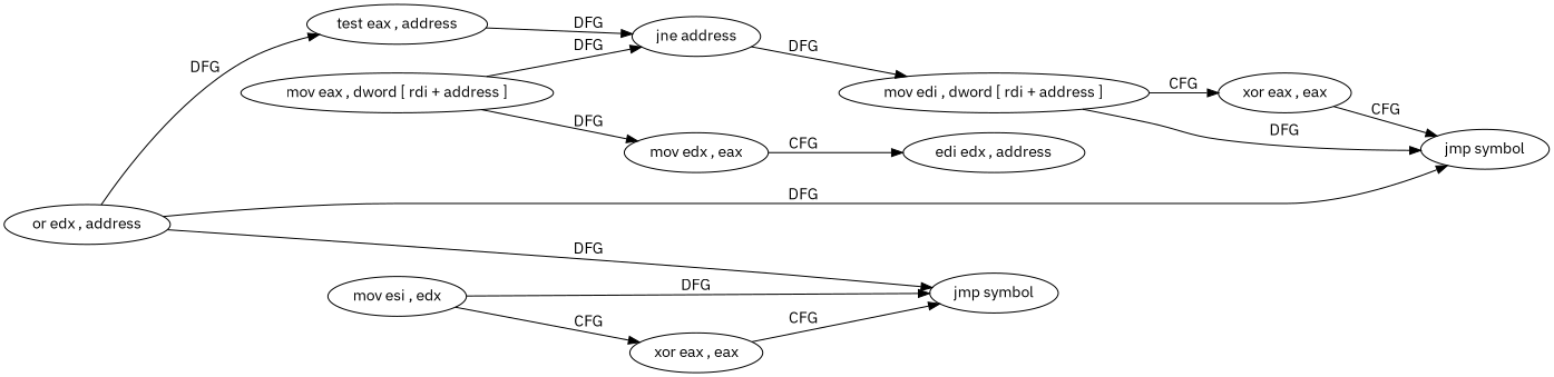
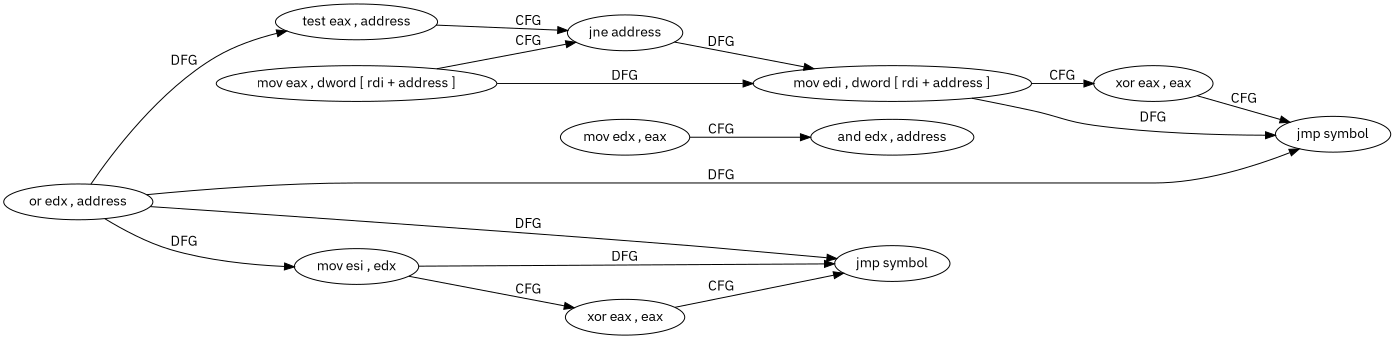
  digraph {
    fontname="IBM Plex Sans"
    rankdir=LR
    node [fontname="IBM Plex Sans"]
    edge [fontname="IBM Plex Sans"]
    n1 [label="mov eax , dword [ rdi + address ]"]
    n2 [label="mov edx , eax"]
    n3 [label="jne address"]
-   n4 [label="edi edx , address"]
+   n4 [label="and edx , address"]
    n5 [label="mov edi , dword [ rdi + address ]"]
    n6 [label="or edx , address"]
    n7 [label="test eax , address"]
    n8 [label="jmp symbol"]
    n9 [label="mov esi , edx"]
    n10 [label="jmp symbol"]
    n11 [label="xor eax , eax"]
    n12 [label="xor eax , eax"]
-   n1 -> n2 [label=DFG]
-   n1 -> n3 [label=DFG]
+   n1 -> n5 [label=DFG]
+   n1 -> n3 [label=CFG]
    n2 -> n4 [label=CFG]
    n3 -> n5 [label=DFG]
    n5 -> n8 [label=DFG]
    n5 -> n12 [label=CFG]
    n6 -> n7 [label=DFG]
    n6 -> n8 [label=DFG]
+   n6 -> n9 [label=DFG]
    n6 -> n10 [label=DFG]
-   n7 -> n3 [label=DFG]
+   n7 -> n3 [label=CFG]
    n9 -> n10 [label=DFG]
    n9 -> n11 [label=CFG]
    n11 -> n10 [label=CFG]
    n12 -> n8 [label=CFG]
  }
